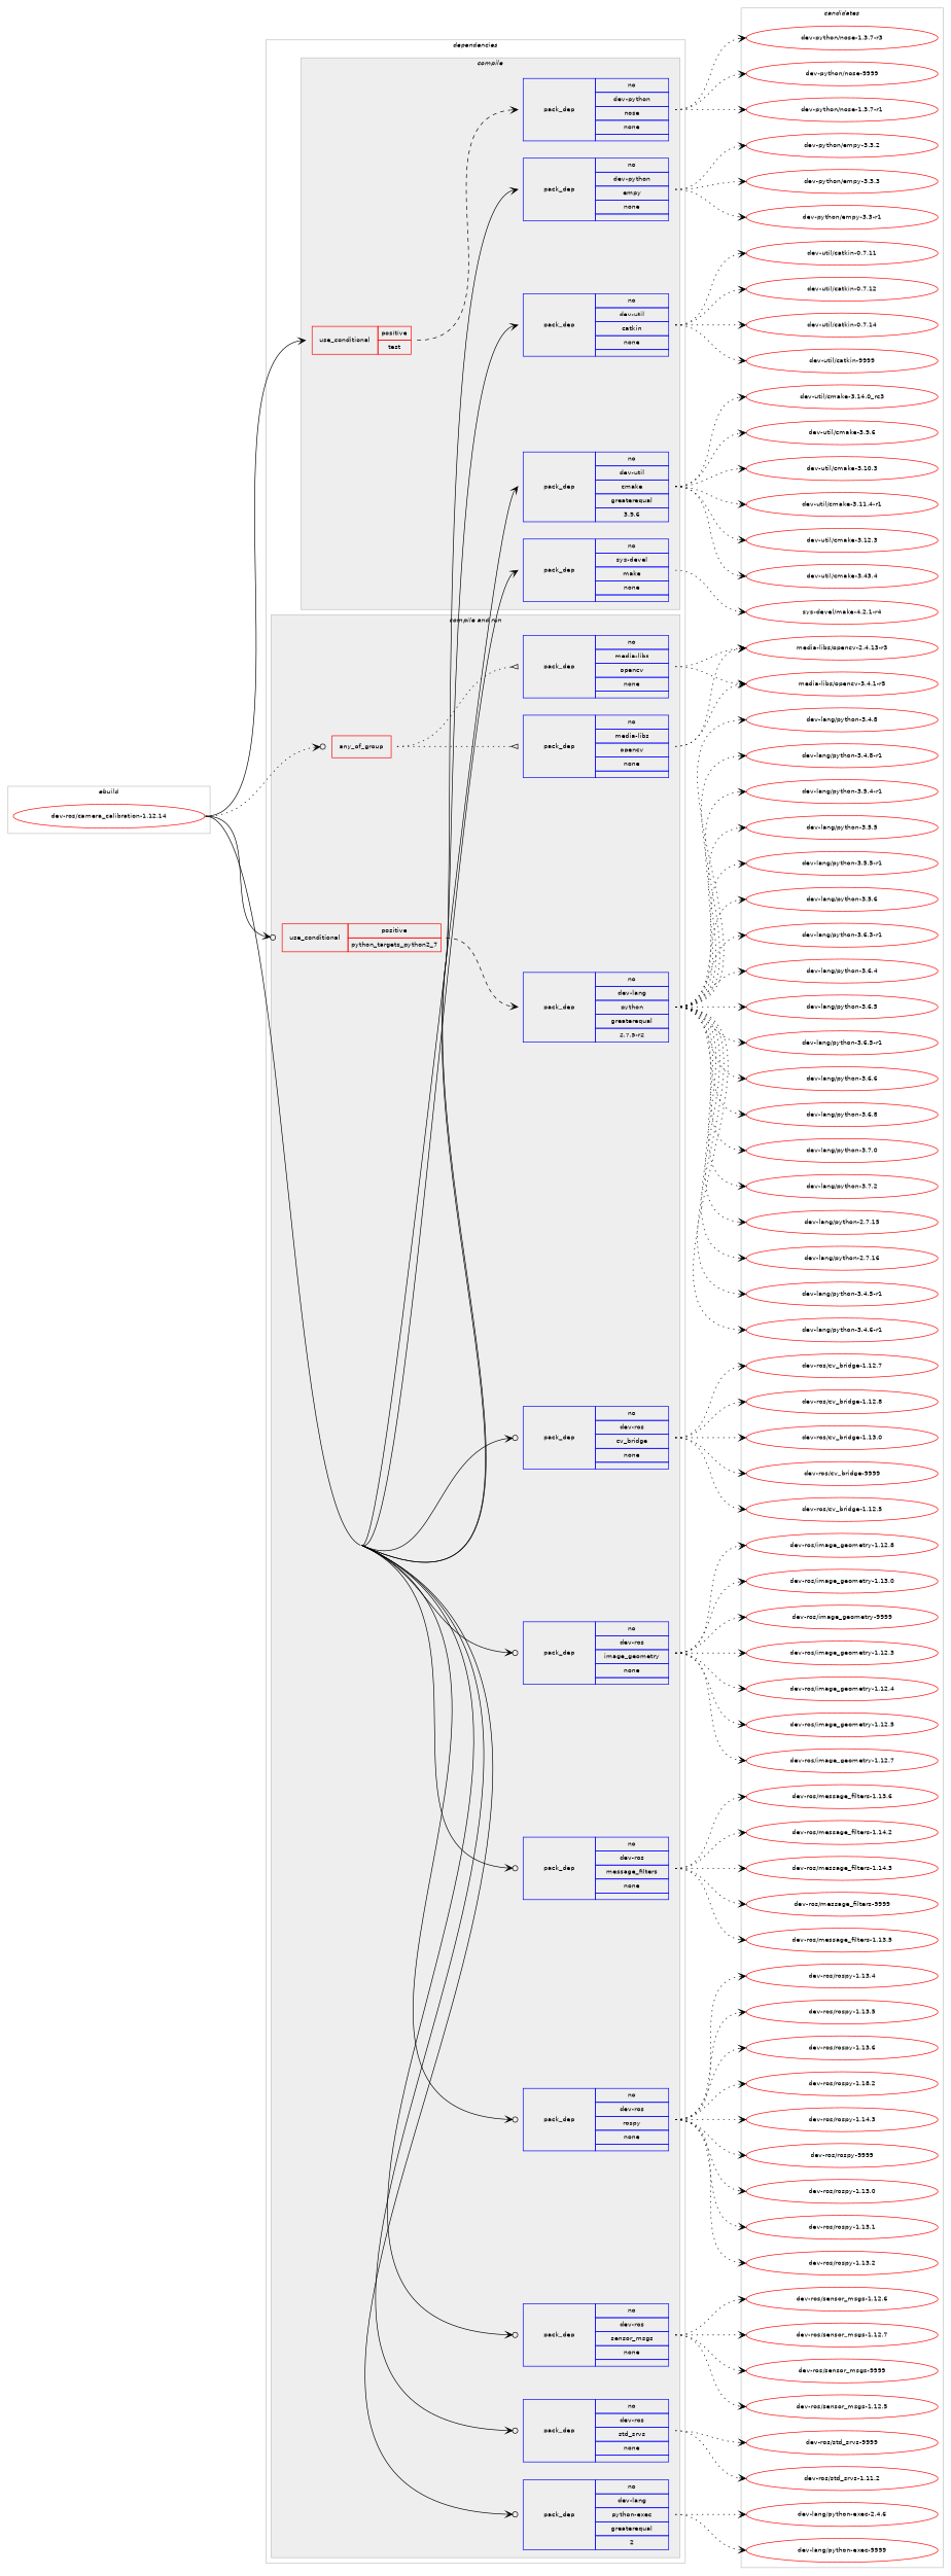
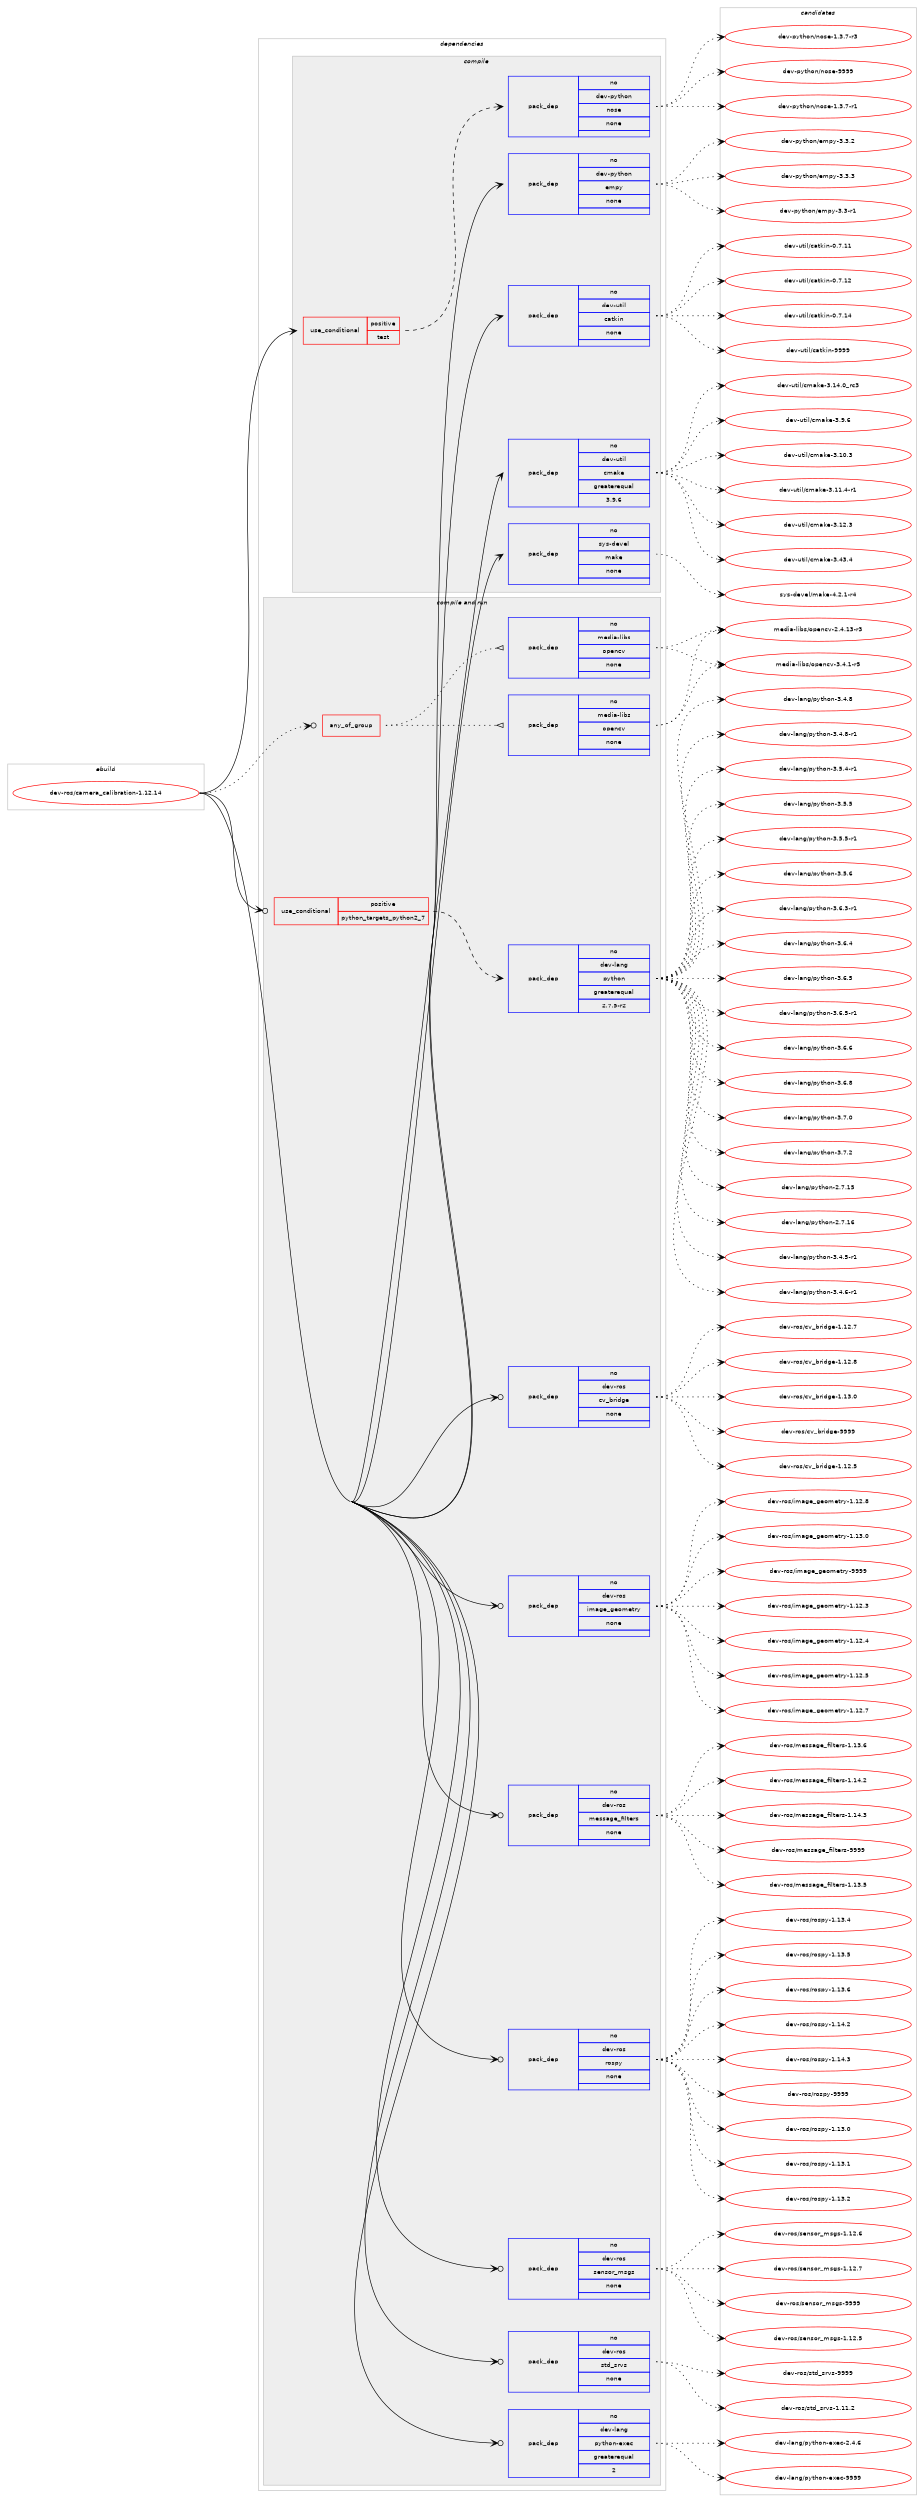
  digraph {
    compound=true
    concentrate=true
    fontname=Helvetica
    fontsize=10
    newrank=true
    rankdir=LR
    ranksep=1.5
    node [color=red fontname=Helvetica fontsize=10]
    edge [arrowhead=vee headport=w style=dotted tailport=e weight=100]
    n1 [label="dev-ros/camera_calibration-1.12.14" width=4]
    n2 [color=blue label=<<TABLE BORDER="0" CELLBORDER="1" CELLSPACING="0" CELLPADDING="4" WIDTH="220"><TR><TD ROWSPAN="6" CELLPADDING="30">pack_dep</TD></TR><TR><TD WIDTH="110">no</TD></TR><TR><TD>dev-python</TD></TR><TR><TD>nose</TD></TR><TR><TD>none</TD></TR><TR><TD></TD></TR></TABLE>> shape=none]
    n3 [label=<<TABLE BORDER="0" CELLBORDER="1" CELLSPACING="0" CELLPADDING="4"><TR><TD ROWSPAN="3" CELLPADDING="10">use_conditional</TD></TR><TR><TD>positive</TD></TR><TR><TD>test</TD></TR></TABLE>> shape=none]
    n4 [color=blue label=<<TABLE BORDER="0" CELLBORDER="1" CELLSPACING="0" CELLPADDING="4" WIDTH="220"><TR><TD ROWSPAN="6" CELLPADDING="30">pack_dep</TD></TR><TR><TD WIDTH="110">no</TD></TR><TR><TD>dev-python</TD></TR><TR><TD>empy</TD></TR><TR><TD>none</TD></TR><TR><TD></TD></TR></TABLE>> shape=none]
    n5 [color=blue label=<<TABLE BORDER="0" CELLBORDER="1" CELLSPACING="0" CELLPADDING="4" WIDTH="220"><TR><TD ROWSPAN="6" CELLPADDING="30">pack_dep</TD></TR><TR><TD WIDTH="110">no</TD></TR><TR><TD>dev-util</TD></TR><TR><TD>catkin</TD></TR><TR><TD>none</TD></TR><TR><TD></TD></TR></TABLE>> shape=none]
    n6 [color=blue label=<<TABLE BORDER="0" CELLBORDER="1" CELLSPACING="0" CELLPADDING="4" WIDTH="220"><TR><TD ROWSPAN="6" CELLPADDING="30">pack_dep</TD></TR><TR><TD WIDTH="110">no</TD></TR><TR><TD>dev-util</TD></TR><TR><TD>cmake</TD></TR><TR><TD>greaterequal</TD></TR><TR><TD>3.9.6</TD></TR></TABLE>> shape=none]
    n7 [color=blue label=<<TABLE BORDER="0" CELLBORDER="1" CELLSPACING="0" CELLPADDING="4" WIDTH="220"><TR><TD ROWSPAN="6" CELLPADDING="30">pack_dep</TD></TR><TR><TD WIDTH="110">no</TD></TR><TR><TD>sys-devel</TD></TR><TR><TD>make</TD></TR><TR><TD>none</TD></TR><TR><TD></TD></TR></TABLE>> shape=none]
    n8 [color=blue label=<<TABLE BORDER="0" CELLBORDER="1" CELLSPACING="0" CELLPADDING="4" WIDTH="220"><TR><TD ROWSPAN="6" CELLPADDING="30">pack_dep</TD></TR><TR><TD WIDTH="110">no</TD></TR><TR><TD>dev-lang</TD></TR><TR><TD>python-exec</TD></TR><TR><TD>greaterequal</TD></TR><TR><TD>2</TD></TR></TABLE>> shape=none]
    n9 [color=blue label=<<TABLE BORDER="0" CELLBORDER="1" CELLSPACING="0" CELLPADDING="4" WIDTH="220"><TR><TD ROWSPAN="6" CELLPADDING="30">pack_dep</TD></TR><TR><TD WIDTH="110">no</TD></TR><TR><TD>media-libs</TD></TR><TR><TD>opencv</TD></TR><TR><TD>none</TD></TR><TR><TD></TD></TR></TABLE>> shape=none]
    n10 [color=blue label=<<TABLE BORDER="0" CELLBORDER="1" CELLSPACING="0" CELLPADDING="4" WIDTH="220"><TR><TD ROWSPAN="6" CELLPADDING="30">pack_dep</TD></TR><TR><TD WIDTH="110">no</TD></TR><TR><TD>media-libs</TD></TR><TR><TD>opencv</TD></TR><TR><TD>none</TD></TR><TR><TD></TD></TR></TABLE>> shape=none]
    n11 [label=<<TABLE BORDER="0" CELLBORDER="1" CELLSPACING="0" CELLPADDING="4"><TR><TD CELLPADDING="10">any_of_group</TD></TR></TABLE>> shape=none]
    n12 [color=blue label=<<TABLE BORDER="0" CELLBORDER="1" CELLSPACING="0" CELLPADDING="4" WIDTH="220"><TR><TD ROWSPAN="6" CELLPADDING="30">pack_dep</TD></TR><TR><TD WIDTH="110">no</TD></TR><TR><TD>dev-lang</TD></TR><TR><TD>python</TD></TR><TR><TD>greaterequal</TD></TR><TR><TD>2.7.5-r2</TD></TR></TABLE>> shape=none]
    n13 [label=<<TABLE BORDER="0" CELLBORDER="1" CELLSPACING="0" CELLPADDING="4"><TR><TD ROWSPAN="3" CELLPADDING="10">use_conditional</TD></TR><TR><TD>positive</TD></TR><TR><TD>python_targets_python2_7</TD></TR></TABLE>> shape=none]
    n14 [color=blue label=<<TABLE BORDER="0" CELLBORDER="1" CELLSPACING="0" CELLPADDING="4" WIDTH="220"><TR><TD ROWSPAN="6" CELLPADDING="30">pack_dep</TD></TR><TR><TD WIDTH="110">no</TD></TR><TR><TD>dev-ros</TD></TR><TR><TD>cv_bridge</TD></TR><TR><TD>none</TD></TR><TR><TD></TD></TR></TABLE>> shape=none]
    n15 [color=blue label=<<TABLE BORDER="0" CELLBORDER="1" CELLSPACING="0" CELLPADDING="4" WIDTH="220"><TR><TD ROWSPAN="6" CELLPADDING="30">pack_dep</TD></TR><TR><TD WIDTH="110">no</TD></TR><TR><TD>dev-ros</TD></TR><TR><TD>image_geometry</TD></TR><TR><TD>none</TD></TR><TR><TD></TD></TR></TABLE>> shape=none]
    n16 [color=blue label=<<TABLE BORDER="0" CELLBORDER="1" CELLSPACING="0" CELLPADDING="4" WIDTH="220"><TR><TD ROWSPAN="6" CELLPADDING="30">pack_dep</TD></TR><TR><TD WIDTH="110">no</TD></TR><TR><TD>dev-ros</TD></TR><TR><TD>message_filters</TD></TR><TR><TD>none</TD></TR><TR><TD></TD></TR></TABLE>> shape=none]
    n17 [color=blue label=<<TABLE BORDER="0" CELLBORDER="1" CELLSPACING="0" CELLPADDING="4" WIDTH="220"><TR><TD ROWSPAN="6" CELLPADDING="30">pack_dep</TD></TR><TR><TD WIDTH="110">no</TD></TR><TR><TD>dev-ros</TD></TR><TR><TD>rospy</TD></TR><TR><TD>none</TD></TR><TR><TD></TD></TR></TABLE>> shape=none]
    n18 [color=blue label=<<TABLE BORDER="0" CELLBORDER="1" CELLSPACING="0" CELLPADDING="4" WIDTH="220"><TR><TD ROWSPAN="6" CELLPADDING="30">pack_dep</TD></TR><TR><TD WIDTH="110">no</TD></TR><TR><TD>dev-ros</TD></TR><TR><TD>sensor_msgs</TD></TR><TR><TD>none</TD></TR><TR><TD></TD></TR></TABLE>> shape=none]
    n19 [color=blue label=<<TABLE BORDER="0" CELLBORDER="1" CELLSPACING="0" CELLPADDING="4" WIDTH="220"><TR><TD ROWSPAN="6" CELLPADDING="30">pack_dep</TD></TR><TR><TD WIDTH="110">no</TD></TR><TR><TD>dev-ros</TD></TR><TR><TD>std_srvs</TD></TR><TR><TD>none</TD></TR><TR><TD></TD></TR></TABLE>> shape=none]
    n20 [label="dev-python/nose-1.3.7-r1" width=4]
    n21 [label="dev-python/nose-1.3.7-r3" width=4]
    n22 [label="dev-python/nose-9999" width=4]
    n23 [label="dev-python/empy-3.3-r1" width=4]
    n24 [label="dev-python/empy-3.3.2" width=4]
    n25 [label="dev-python/empy-3.3.3" width=4]
    n26 [label="dev-util/catkin-0.7.11" width=4]
    n27 [label="dev-util/catkin-0.7.12" width=4]
    n28 [label="dev-util/catkin-0.7.14" width=4]
    n29 [label="dev-util/catkin-9999" width=4]
    n30 [label="dev-util/cmake-3.10.3" width=4]
    n31 [label="dev-util/cmake-3.11.4-r1" width=4]
    n32 [label="dev-util/cmake-3.12.3" width=4]
    n33 [label="dev-util/cmake-3.43.4" width=4]
    n34 [label="dev-util/cmake-3.14.0_rc3" width=4]
    n35 [label="dev-util/cmake-3.9.6" width=4]
    n36 [label="sys-devel/make-4.2.1-r4" width=4]
    n37 [label="media-libs/opencv-2.4.13-r3" width=4]
    n38 [label="media-libs/opencv-3.4.1-r5" width=4]
    n39 [label="dev-lang/python-2.7.15" width=4]
    n40 [label="dev-lang/python-2.7.16" width=4]
    n41 [label="dev-lang/python-3.4.5-r1" width=4]
    n42 [label="dev-lang/python-3.4.6-r1" width=4]
    n43 [label="dev-lang/python-3.4.8" width=4]
    n44 [label="dev-lang/python-3.4.8-r1" width=4]
    n45 [label="dev-lang/python-3.5.4-r1" width=4]
    n46 [label="dev-lang/python-3.5.5" width=4]
    n47 [label="dev-lang/python-3.5.5-r1" width=4]
    n48 [label="dev-lang/python-3.5.6" width=4]
    n49 [label="dev-lang/python-3.6.3-r1" width=4]
    n50 [label="dev-lang/python-3.6.4" width=4]
    n51 [label="dev-lang/python-3.6.5" width=4]
    n52 [label="dev-lang/python-3.6.5-r1" width=4]
    n53 [label="dev-lang/python-3.6.6" width=4]
    n54 [label="dev-lang/python-3.6.8" width=4]
    n55 [label="dev-lang/python-3.7.0" width=4]
    n56 [label="dev-lang/python-3.7.2" width=4]
    n57 [label="dev-lang/python-exec-2.4.6" width=4]
    n58 [label="dev-lang/python-exec-9999" width=4]
    n59 [label="dev-ros/cv_bridge-1.12.5" width=4]
    n60 [label="dev-ros/cv_bridge-1.12.7" width=4]
    n61 [label="dev-ros/cv_bridge-1.12.8" width=4]
    n62 [label="dev-ros/cv_bridge-1.13.0" width=4]
    n63 [label="dev-ros/cv_bridge-9999" width=4]
    n64 [label="dev-ros/image_geometry-1.12.3" width=4]
    n65 [label="dev-ros/image_geometry-1.12.4" width=4]
    n66 [label="dev-ros/image_geometry-1.12.5" width=4]
    n67 [label="dev-ros/image_geometry-1.12.7" width=4]
    n68 [label="dev-ros/image_geometry-1.12.8" width=4]
    n69 [label="dev-ros/image_geometry-1.13.0" width=4]
    n70 [label="dev-ros/image_geometry-9999" width=4]
    n71 [label="dev-ros/message_filters-1.13.5" width=4]
    n72 [label="dev-ros/message_filters-1.13.6" width=4]
    n73 [label="dev-ros/message_filters-1.14.2" width=4]
    n74 [label="dev-ros/message_filters-1.14.3" width=4]
    n75 [label="dev-ros/message_filters-9999" width=4]
    n76 [label="dev-ros/rospy-1.13.0" width=4]
    n77 [label="dev-ros/rospy-1.13.1" width=4]
    n78 [label="dev-ros/rospy-1.13.2" width=4]
    n79 [label="dev-ros/rospy-1.13.4" width=4]
    n80 [label="dev-ros/rospy-1.13.5" width=4]
    n81 [label="dev-ros/rospy-1.13.6" width=4]
-   n82 [label="dev-ros/rospy-1.18.2" width=4]
+   n82 [label="dev-ros/rospy-1.14.2" width=4]
    n83 [label="dev-ros/rospy-1.14.3" width=4]
    n84 [label="dev-ros/rospy-9999" width=4]
    n85 [label="dev-ros/sensor_msgs-1.12.5" width=4]
    n86 [label="dev-ros/sensor_msgs-1.12.6" width=4]
    n87 [label="dev-ros/sensor_msgs-1.12.7" width=4]
    n88 [label="dev-ros/sensor_msgs-9999" width=4]
    n89 [label="dev-ros/std_srvs-1.11.2" width=4]
    n90 [label="dev-ros/std_srvs-9999" width=4]
    subgraph cluster_1 {
      color=gray
      label=<<i>ebuild</i>>
      rank=same
      n1
    }
    subgraph cluster_2 {
      color=gray
      label=<<i>dependencies</i>>
      subgraph cluster_3 {
        color=gray
        fillcolor="#eeeeee"
        label=<<i>compile</i>>
        style=filled
        subgraph sub_4 {
          color=gray
          fillcolor="#eeeeee"
          label=<<i>compile</i>>
          style=filled
          n3
          subgraph sub_5 {
            color=gray
            fillcolor="#eeeeee"
            label=<<i>compile</i>>
            style=filled
            n2
          }
        }
        subgraph sub_6 {
          color=gray
          fillcolor="#eeeeee"
          label=<<i>compile</i>>
          style=filled
          n4
        }
        subgraph sub_7 {
          color=gray
          fillcolor="#eeeeee"
          label=<<i>compile</i>>
          style=filled
          n5
        }
        subgraph sub_8 {
          color=gray
          fillcolor="#eeeeee"
          label=<<i>compile</i>>
          style=filled
          n6
        }
        subgraph sub_9 {
          color=gray
          fillcolor="#eeeeee"
          label=<<i>compile</i>>
          style=filled
          n7
        }
      }
      subgraph cluster_10 {
        color=gray
        fillcolor="#eeeeee"
        label=<<i>compile and run</i>>
        style=filled
        subgraph sub_11 {
          color=gray
          fillcolor="#eeeeee"
          label=<<i>compile and run</i>>
          style=filled
          n8
        }
        subgraph sub_12 {
          color=gray
          fillcolor="#eeeeee"
          label=<<i>compile and run</i>>
          style=filled
          n11
          subgraph sub_13 {
            color=gray
            fillcolor="#eeeeee"
            label=<<i>compile and run</i>>
            style=filled
            n9
          }
          subgraph sub_14 {
            color=gray
            fillcolor="#eeeeee"
            label=<<i>compile and run</i>>
            style=filled
            n10
          }
        }
        subgraph sub_15 {
          color=gray
          fillcolor="#eeeeee"
          label=<<i>compile and run</i>>
          style=filled
          n13
          subgraph sub_16 {
            color=gray
            fillcolor="#eeeeee"
            label=<<i>compile and run</i>>
            style=filled
            n12
          }
        }
        subgraph sub_17 {
          color=gray
          fillcolor="#eeeeee"
          label=<<i>compile and run</i>>
          style=filled
          n14
        }
        subgraph sub_18 {
          color=gray
          fillcolor="#eeeeee"
          label=<<i>compile and run</i>>
          style=filled
          n15
        }
        subgraph sub_19 {
          color=gray
          fillcolor="#eeeeee"
          label=<<i>compile and run</i>>
          style=filled
          n16
        }
        subgraph sub_20 {
          color=gray
          fillcolor="#eeeeee"
          label=<<i>compile and run</i>>
          style=filled
          n17
        }
        subgraph sub_21 {
          color=gray
          fillcolor="#eeeeee"
          label=<<i>compile and run</i>>
          style=filled
          n18
        }
        subgraph sub_22 {
          color=gray
          fillcolor="#eeeeee"
          label=<<i>compile and run</i>>
          style=filled
          n19
        }
      }
      subgraph cluster_23 {
        color=gray
        fillcolor="#eeeeee"
        label=<<i>run</i>>
        style=filled
      }
    }
    subgraph cluster_24 {
      color=gray
      label=<<i>candidates</i>>
      rank=same
      subgraph sub_25 {
        color=black
        label=<<i>candidates</i>>
        nodesep=1
        rank=same
        n20
        n21
        n22
      }
      subgraph sub_26 {
        color=black
        label=<<i>candidates</i>>
        nodesep=1
        rank=same
        n23
        n24
        n25
      }
      subgraph sub_27 {
        color=black
        label=<<i>candidates</i>>
        nodesep=1
        rank=same
        n26
        n27
        n28
        n29
      }
      subgraph sub_28 {
        color=black
        label=<<i>candidates</i>>
        nodesep=1
        rank=same
        n30
        n31
        n32
        n33
        n34
        n35
      }
      subgraph sub_29 {
        color=black
        label=<<i>candidates</i>>
        nodesep=1
        rank=same
        n36
      }
      subgraph sub_30 {
        color=black
        label=<<i>candidates</i>>
        nodesep=1
        rank=same
        n37
        n38
      }
      subgraph sub_31 {
        color=black
        label=<<i>candidates</i>>
        nodesep=1
        rank=same
        n37
        n38
      }
      subgraph sub_32 {
        color=black
        label=<<i>candidates</i>>
        nodesep=1
        rank=same
        n39
        n40
        n41
        n42
        n43
        n44
        n45
        n46
        n47
        n48
        n49
        n50
        n51
        n52
        n53
        n54
        n55
        n56
      }
      subgraph sub_33 {
        color=black
        label=<<i>candidates</i>>
        nodesep=1
        rank=same
        n57
        n58
      }
      subgraph sub_34 {
        color=black
        label=<<i>candidates</i>>
        nodesep=1
        rank=same
        n59
        n60
        n61
        n62
        n63
      }
      subgraph sub_35 {
        color=black
        label=<<i>candidates</i>>
        nodesep=1
        rank=same
        n64
        n65
        n66
        n67
        n68
        n69
        n70
      }
      subgraph sub_36 {
        color=black
        label=<<i>candidates</i>>
        nodesep=1
        rank=same
        n71
        n72
        n73
        n74
        n75
      }
      subgraph sub_37 {
        color=black
        label=<<i>candidates</i>>
        nodesep=1
        rank=same
        n76
        n77
        n78
        n79
        n80
        n81
        n82
        n83
        n84
      }
      subgraph sub_38 {
        color=black
        label=<<i>candidates</i>>
        nodesep=1
        rank=same
        n85
        n86
        n87
        n88
      }
      subgraph sub_39 {
        color=black
        label=<<i>candidates</i>>
        nodesep=1
        rank=same
        n89
        n90
      }
    }
    n1 -> n3 [style=solid weight=20]
    n1 -> n4 [style=solid weight=20]
    n1 -> n5 [style=solid weight=20]
    n1 -> n6 [style=solid weight=20]
    n1 -> n7 [style=solid weight=20]
    n1 -> n8 [arrowhead=odotvee style=solid weight=20]
    n1 -> n11 [arrowhead=odotvee weight=20]
    n1 -> n13 [arrowhead=odotvee style=solid weight=20]
    n1 -> n14 [arrowhead=odotvee style=solid weight=20]
    n1 -> n15 [arrowhead=odotvee style=solid weight=20]
    n1 -> n16 [arrowhead=odotvee style=solid weight=20]
    n1 -> n17 [arrowhead=odotvee style=solid weight=20]
    n1 -> n18 [arrowhead=odotvee style=solid weight=20]
    n1 -> n19 [arrowhead=odotvee style=solid weight=20]
    n2 -> n20
    n2 -> n21
    n2 -> n22
    n3 -> n2 [style=dashed weight=20]
    n4 -> n23
    n4 -> n24
    n4 -> n25
    n5 -> n26
    n5 -> n27
    n5 -> n28
    n5 -> n29
    n6 -> n30
    n6 -> n31
    n6 -> n32
    n6 -> n33
    n6 -> n34
    n6 -> n35
    n7 -> n36
    n8 -> n57
    n8 -> n58
    n9 -> n37
    n9 -> n38
    n10 -> n37
    n10 -> n38
    n11 -> n9 [arrowhead=oinv weight=20]
    n11 -> n10 [arrowhead=oinv weight=20]
    n12 -> n39
    n12 -> n40
    n12 -> n41
    n12 -> n42
    n12 -> n43
    n12 -> n44
    n12 -> n45
    n12 -> n46
    n12 -> n47
    n12 -> n48
    n12 -> n49
    n12 -> n50
    n12 -> n51
    n12 -> n52
    n12 -> n53
    n12 -> n54
    n12 -> n55
    n12 -> n56
    n13 -> n12 [style=dashed weight=20]
    n14 -> n59
    n14 -> n60
    n14 -> n61
    n14 -> n62
    n14 -> n63
    n15 -> n64
    n15 -> n65
    n15 -> n66
    n15 -> n67
    n15 -> n68
    n15 -> n69
    n15 -> n70
    n16 -> n71
    n16 -> n72
    n16 -> n73
    n16 -> n74
    n16 -> n75
    n17 -> n76
    n17 -> n77
    n17 -> n78
    n17 -> n79
    n17 -> n80
    n17 -> n81
    n17 -> n82
    n17 -> n83
    n17 -> n84
    n18 -> n85
    n18 -> n86
    n18 -> n87
    n18 -> n88
    n19 -> n89
    n19 -> n90
  }
